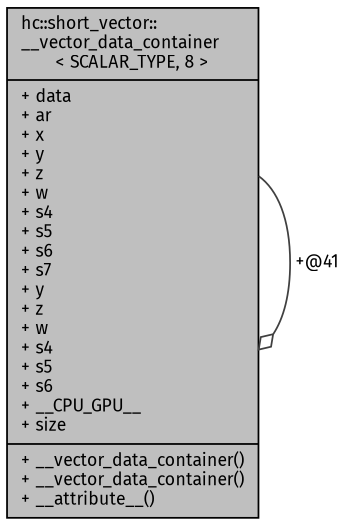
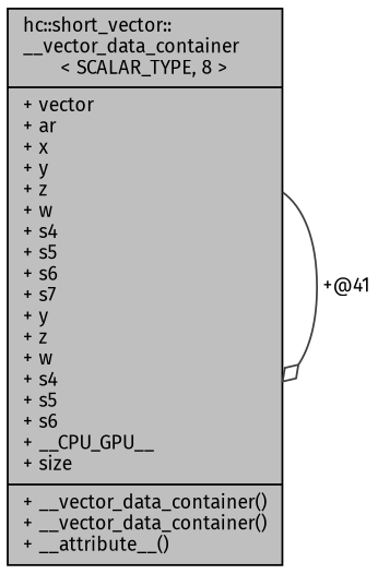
  digraph {
    fontname="Fira Sans"
-   n1 [color=black fillcolor=grey75 fontcolor=black fontname="Fira Sans" fontsize=10 height=0.2 label="{hc::short_vector::\l__vector_data_container\l\< SCALAR_TYPE, 8 \>\n|+ data\l+ ar\l+ x\l+ y\l+ z\l+ w\l+ s4\l+ s5\l+ s6\l+ s7\l+ y\l+ z\l+ w\l+ s4\l+ s5\l+ s6\l+ __CPU_GPU__\l+ size\l|+ __vector_data_container()\l+ __vector_data_container()\l+ __attribute__()\l}" shape=record style=filled width=0.4]
+   n1 [color=black fillcolor=grey75 fontcolor=black fontname="Fira Sans" fontsize=10 height=0.2 label="{hc::short_vector::\l__vector_data_container\l\< SCALAR_TYPE, 8 \>\n|+ vector\l+ ar\l+ x\l+ y\l+ z\l+ w\l+ s4\l+ s5\l+ s6\l+ s7\l+ y\l+ z\l+ w\l+ s4\l+ s5\l+ s6\l+ __CPU_GPU__\l+ size\l|+ __vector_data_container()\l+ __vector_data_container()\l+ __attribute__()\l}" shape=record style=filled width=0.4]
    n1 -> n1 [arrowhead=odiamond color=grey25 fontname="Fira Sans" fontsize=10 label=" +@41" labelfontname=Helvetica labelfontsize=10 style=solid]
  }
